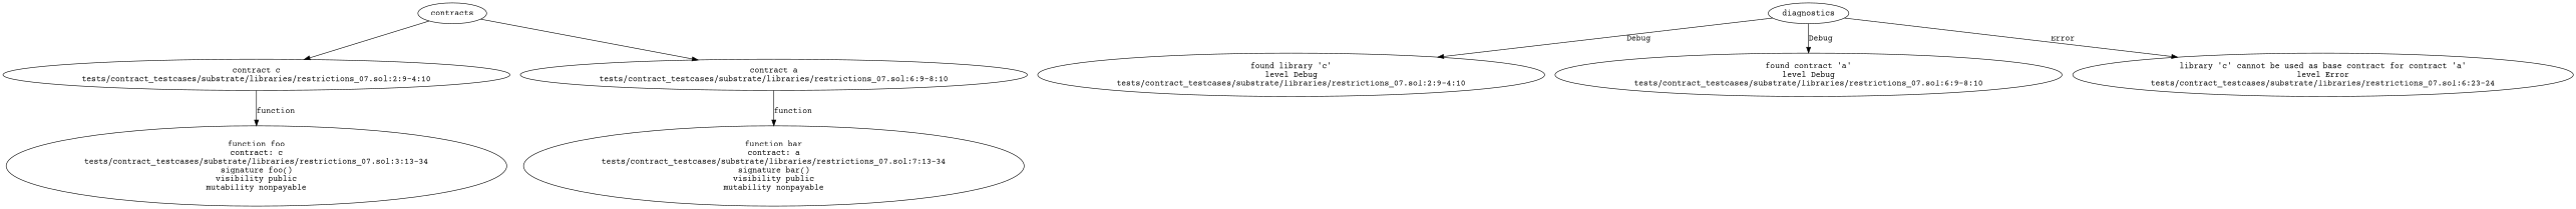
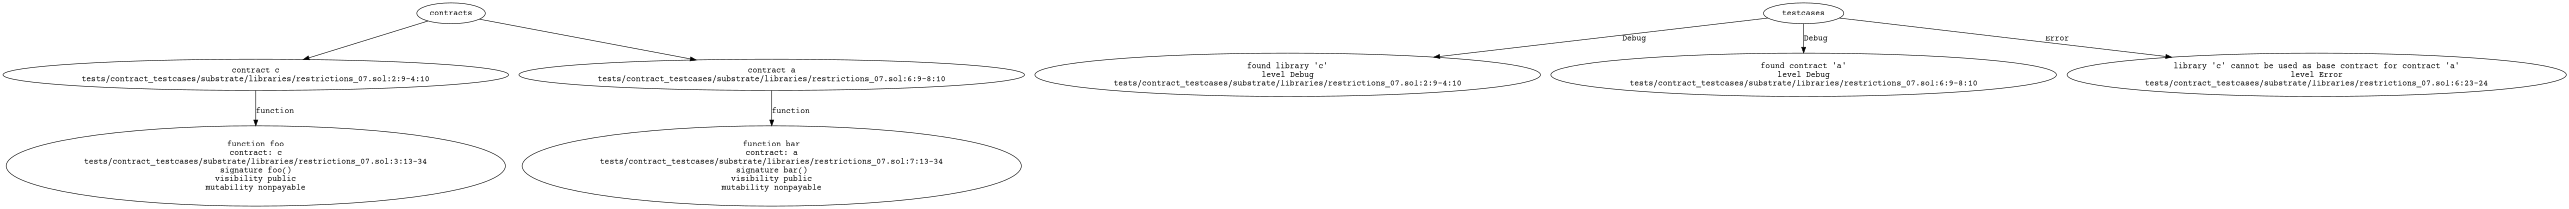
  strict digraph {
    fontname="Courier Prime"
    node [fontname="Courier Prime"]
    edge [fontname="Courier Prime"]
    n1 [label="contract c\ntests/contract_testcases/substrate/libraries/restrictions_07.sol:2:9-4:10"]
    n2 [label="function foo\ncontract: c\ntests/contract_testcases/substrate/libraries/restrictions_07.sol:3:13-34\nsignature foo()\nvisibility public\nmutability nonpayable"]
    n3 [label="contract a\ntests/contract_testcases/substrate/libraries/restrictions_07.sol:6:9-8:10"]
    n4 [label="function bar\ncontract: a\ntests/contract_testcases/substrate/libraries/restrictions_07.sol:7:13-34\nsignature bar()\nvisibility public\nmutability nonpayable"]
    n5 [label="found library 'c'\nlevel Debug\ntests/contract_testcases/substrate/libraries/restrictions_07.sol:2:9-4:10"]
    n6 [label="found contract 'a'\nlevel Debug\ntests/contract_testcases/substrate/libraries/restrictions_07.sol:6:9-8:10"]
    n7 [label="library 'c' cannot be used as base contract for contract 'a'\nlevel Error\ntests/contract_testcases/substrate/libraries/restrictions_07.sol:6:23-24"]
    contracts
-   diagnostics
+   diagnostics [label=testcases]
    n1 -> n2 [label=function]
    n3 -> n4 [label=function]
    contracts -> n1
    contracts -> n3
    diagnostics -> n5 [label=Debug]
    diagnostics -> n6 [label=Debug]
    diagnostics -> n7 [label=Error]
  }
